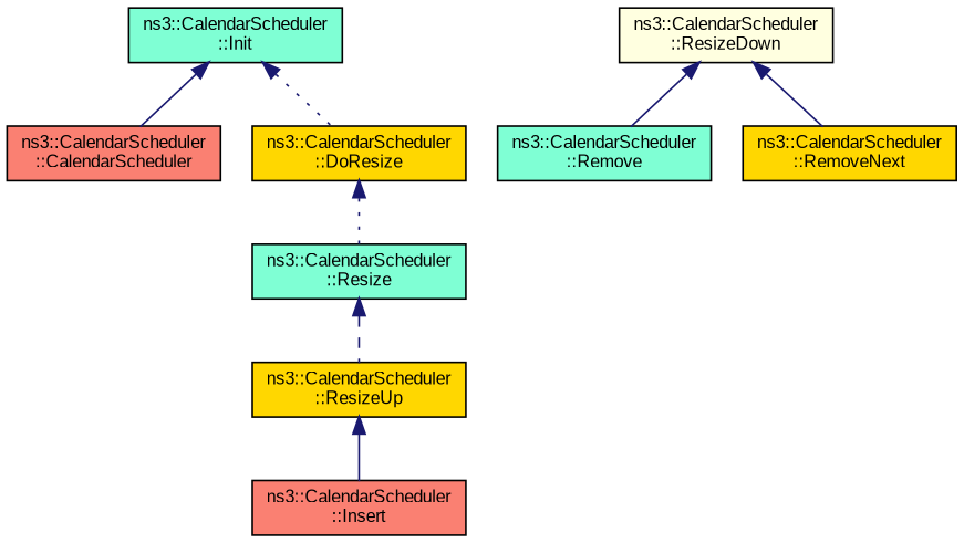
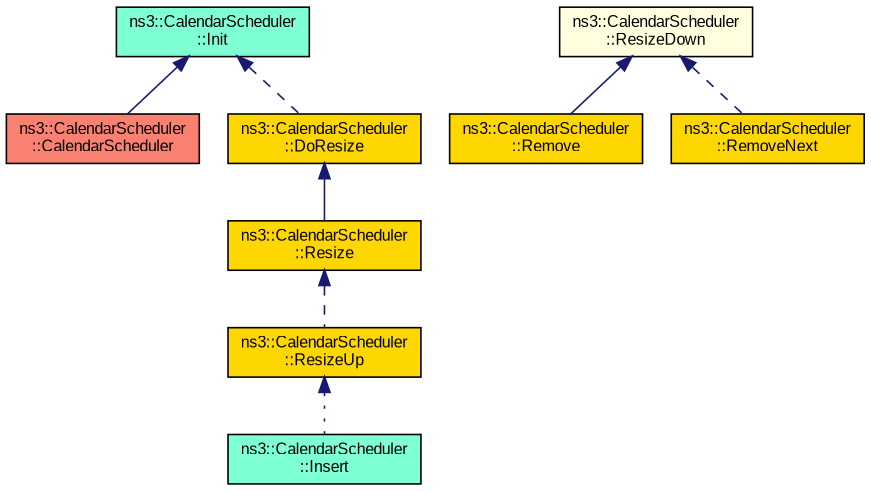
  digraph {
    fontname="Liberation Sans"
    rankdir=TB
    node [color=black fillcolor=gold fontname="Liberation Sans" fontsize=10 shape=record style=filled]
    edge [color=midnightblue dir=back fontname="Liberation Sans" fontsize=10 labelfontname=Helvetica labelfontsize=10 style=dashed]
    n1 [fillcolor=aquamarine fontcolor=black height=0.2 label="ns3::CalendarScheduler\l::Init" width=0.4]
    n2 [fillcolor=salmon height=0.2 label="ns3::CalendarScheduler\l::CalendarScheduler" width=0.4]
    n3 [height=0.2 label="ns3::CalendarScheduler\l::DoResize" width=0.4]
-   n4 [fillcolor=aquamarine height=0.2 label="ns3::CalendarScheduler\l::Resize" width=0.4]
+   n4 [height=0.2 label="ns3::CalendarScheduler\l::Resize" width=0.4]
    n5 [height=0.2 label="ns3::CalendarScheduler\l::ResizeUp" width=0.4]
    n6 [fillcolor=lightyellow height=0.2 label="ns3::CalendarScheduler\l::ResizeDown" width=0.4]
-   n7 [fillcolor=aquamarine height=0.2 label="ns3::CalendarScheduler\l::Remove" width=0.4]
+   n7 [height=0.2 label="ns3::CalendarScheduler\l::Remove" width=0.4]
    n8 [height=0.2 label="ns3::CalendarScheduler\l::RemoveNext" width=0.4]
-   n9 [fillcolor=salmon height=0.2 label="ns3::CalendarScheduler\l::Insert" width=0.4]
+   n9 [fillcolor=aquamarine height=0.2 label="ns3::CalendarScheduler\l::Insert" width=0.4]
    n1 -> n2 [style=solid]
-   n1 -> n3 [style=dotted]
-   n3 -> n4 [style=dotted]
+   n1 -> n3
+   n3 -> n4 [style=solid]
    n4 -> n5
-   n5 -> n9 [style=solid]
+   n5 -> n9 [style=dotted]
    n6 -> n7 [style=solid]
-   n6 -> n8 [style=solid]
+   n6 -> n8
  }
